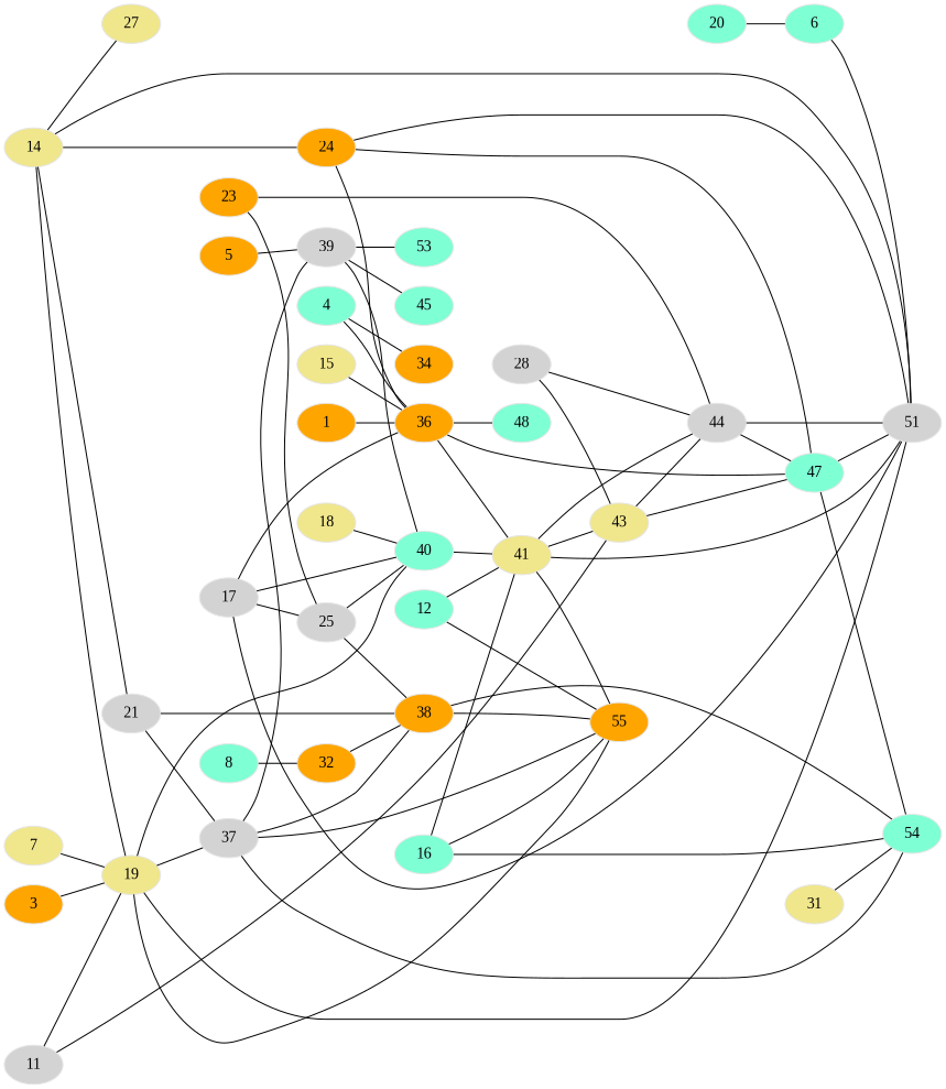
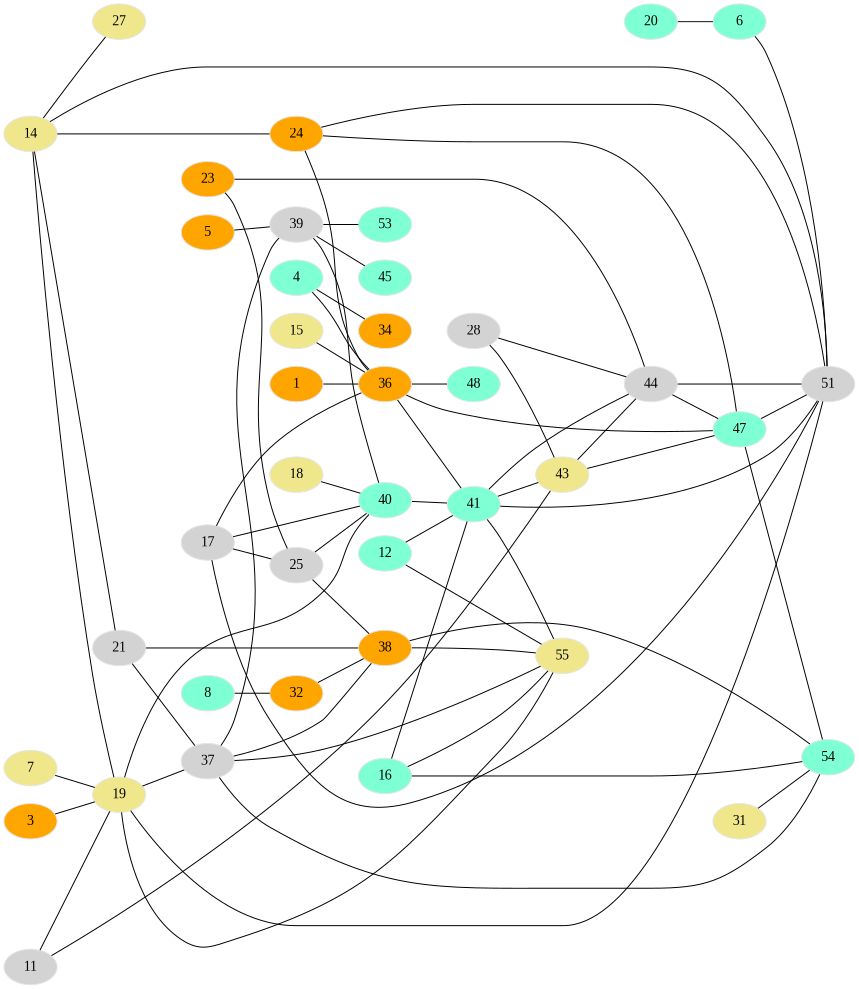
  graph {
    fontname="Liberation Serif"
    rankdir=LR
    node [color=gray90 fillcolor=aquamarine fontname="Liberation Serif" style=filled]
    edge [fontname="Liberation Serif" weight=1.0]
    1 [fillcolor=orange]
    36 [fillcolor=orange]
-   41 [fillcolor=khaki]
+   41
    47
    48
    19 [fillcolor=khaki]
    3 [fillcolor=orange]
    51 [fillcolor=lightgrey]
-   55 [fillcolor=orange]
+   55 [fillcolor=khaki]
    40
    37 [fillcolor=lightgrey]
    4
    34 [fillcolor=orange]
    39 [fillcolor=lightgrey]
    5 [fillcolor=orange]
    45
    53
    6
    7 [fillcolor=khaki]
    8
    32 [fillcolor=orange]
    38 [fillcolor=orange]
    11 [fillcolor=lightgrey]
    43 [fillcolor=khaki]
    44 [fillcolor=lightgrey]
    12
    14 [fillcolor=khaki]
    21 [fillcolor=lightgrey]
    24 [fillcolor=orange]
    27 [fillcolor=khaki]
    15 [fillcolor=khaki]
    16
    54
    17 [fillcolor=lightgrey]
    25 [fillcolor=lightgrey]
    18 [fillcolor=khaki]
    20
    23 [fillcolor=orange]
    28 [fillcolor=lightgrey]
    31 [fillcolor=khaki]
    1 -- 36
    36 -- 41
    36 -- 47
    36 -- 48
    41 -- 51
    41 -- 55
    41 -- 43
    41 -- 44
    47 -- 51
    47 -- 54 [weight=2.0]
    19 -- 51
    19 -- 55
    19 -- 40
    19 -- 37
    3 -- 19
    40 -- 41
    37 -- 55
    37 -- 39
    37 -- 38
    37 -- 54
    4 -- 36
    4 -- 34
    39 -- 40
    39 -- 45
    39 -- 53
    5 -- 39
    6 -- 51
    7 -- 19
    8 -- 32
    32 -- 38 [weight=3.0]
    38 -- 55
    38 -- 54
    11 -- 19
    11 -- 43
    43 -- 47
    43 -- 44
    44 -- 47
    44 -- 51 [weight=2.0]
    12 -- 41
    12 -- 55
    14 -- 19
    14 -- 51
    14 -- 21
    14 -- 24
    14 -- 27
    21 -- 37
    21 -- 38
    24 -- 36
    24 -- 47
    24 -- 51
    15 -- 36
    16 -- 41
    16 -- 55
    16 -- 54
    17 -- 36
    17 -- 51
    17 -- 40
    17 -- 25
    25 -- 40
    25 -- 38
    18 -- 40
    20 -- 6
    23 -- 44
    23 -- 25
    28 -- 43
    28 -- 44
    31 -- 54
  }
